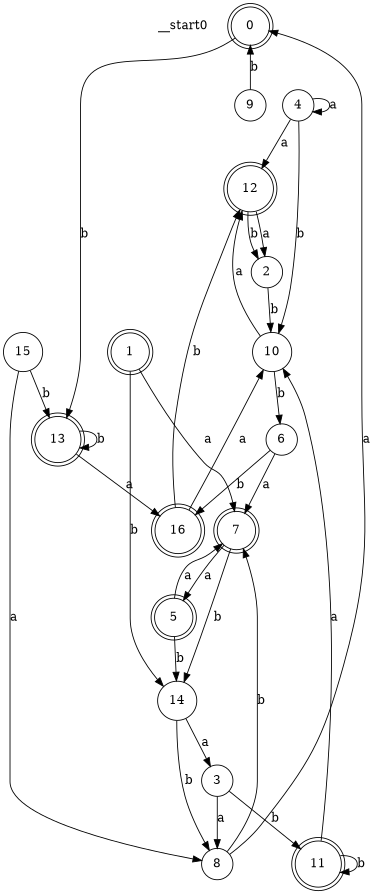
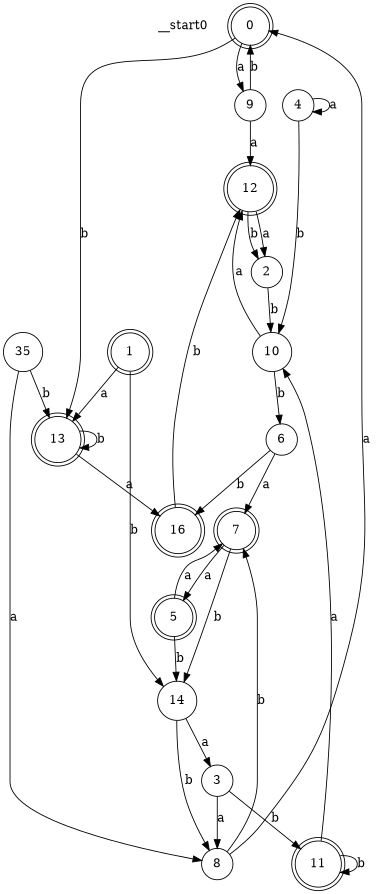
  digraph {
    rankdir=TB
    node [shape=circle color=black fillcolor=white style=filled]
    __start0 [shape=none color="" fillcolor="" style=""]
    n2 [label=0 shape=doublecircle style="rounded,filled"]
    n3 [label=9]
    n4 [label=13 shape=doublecircle style="rounded,filled"]
    n5 [label=12 shape=doublecircle style="rounded,filled"]
    n6 [label=16 shape=doublecircle style="rounded,filled"]
    n7 [label=1 shape=doublecircle style="rounded,filled"]
    n8 [label=14]
    n9 [label=3]
    n10 [label=8]
    n11 [label=2]
    n12 [label=10]
    n13 [label=6]
    n14 [label=11 shape=doublecircle style="rounded,filled"]
    n15 [label=7 shape=doublecircle style="rounded,filled"]
    n16 [label=4]
    n17 [label=5 shape=doublecircle style="rounded,filled"]
-   n18 [label=15]
+   n18 [label=35]
+   n2 -> n3 [label=a]
    n2 -> n4 [label=b]
    n3 -> n2 [label=b]
-   n16 -> n5 [label=a]
+   n3 -> n5 [label=a]
    n4 -> n4 [label=b]
    n4 -> n6 [label=a]
    n5 -> n11 [label=a]
    n5 -> n11 [label=b]
    n6 -> n5 [label=b]
-   n6 -> n12 [label=a]
-   n7 -> n15 [label=a]
+   n7 -> n4 [label=a]
    n7 -> n8 [label=b]
    n8 -> n9 [label=a]
    n8 -> n10 [label=b]
    n9 -> n10 [label=a]
    n9 -> n14 [label=b]
    n10 -> n2 [label=a]
    n10 -> n15 [label=b]
    n11 -> n12 [label=b]
    n12 -> n5 [label=a]
    n12 -> n13 [label=b]
    n13 -> n6 [label=b]
    n13 -> n15 [label=a]
    n14 -> n12 [label=a]
    n14 -> n14 [label=b]
    n15 -> n8 [label=b]
    n15 -> n17 [label=a]
    n16 -> n12 [label=b]
    n16 -> n16 [label=a]
    n17 -> n8 [label=b]
    n17 -> n15 [label=a]
    n18 -> n4 [label=b]
    n18 -> n10 [label=a]
  }
